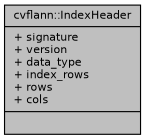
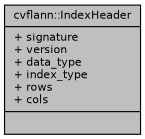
  digraph {
-   n1 [color=black fillcolor=grey75 fontcolor=black fontname=Helvetica fontsize=10 height=0.2 label="{cvflann::IndexHeader\n|+ signature\l+ version\l+ data_type\l+ index_rows\l+ rows\l+ cols\l|}" shape=record style=filled width=0.4]
+   n1 [color=black fillcolor=grey75 fontcolor=black fontname=Helvetica fontsize=10 height=0.2 label="{cvflann::IndexHeader\n|+ signature\l+ version\l+ data_type\l+ index_type\l+ rows\l+ cols\l|}" shape=record style=filled width=0.4]
  }
